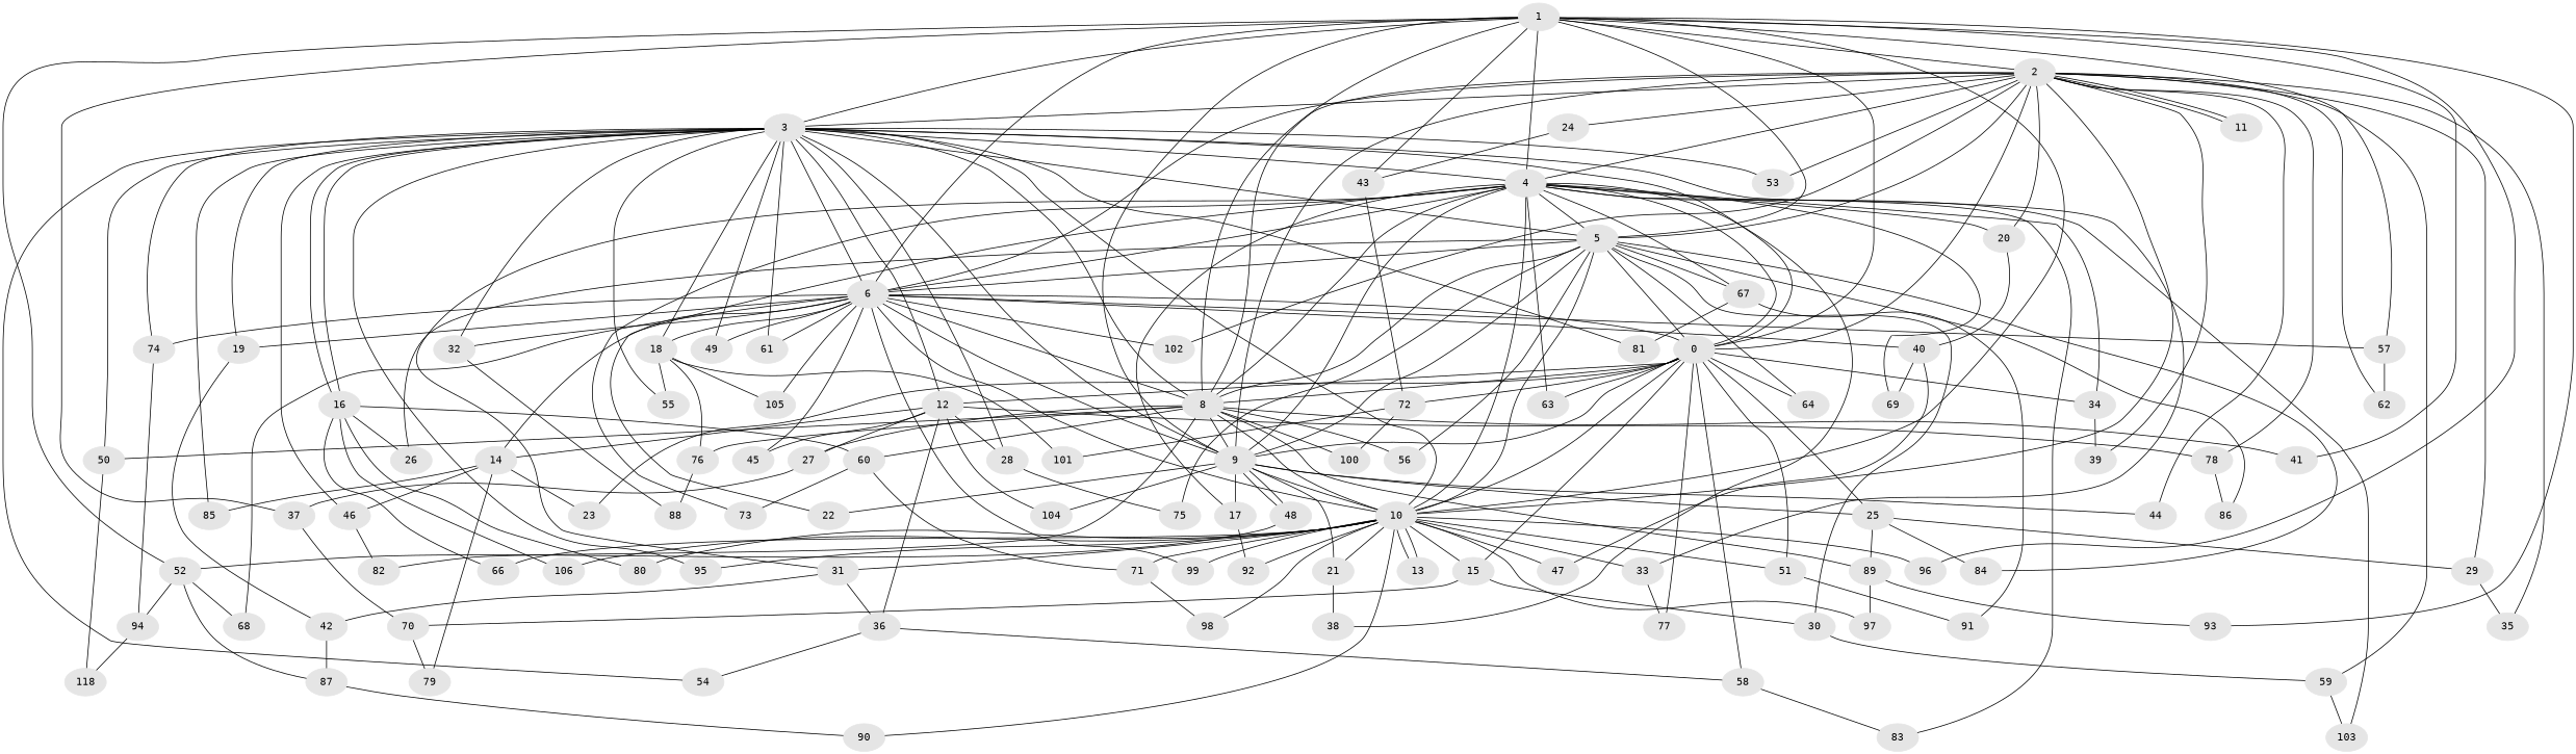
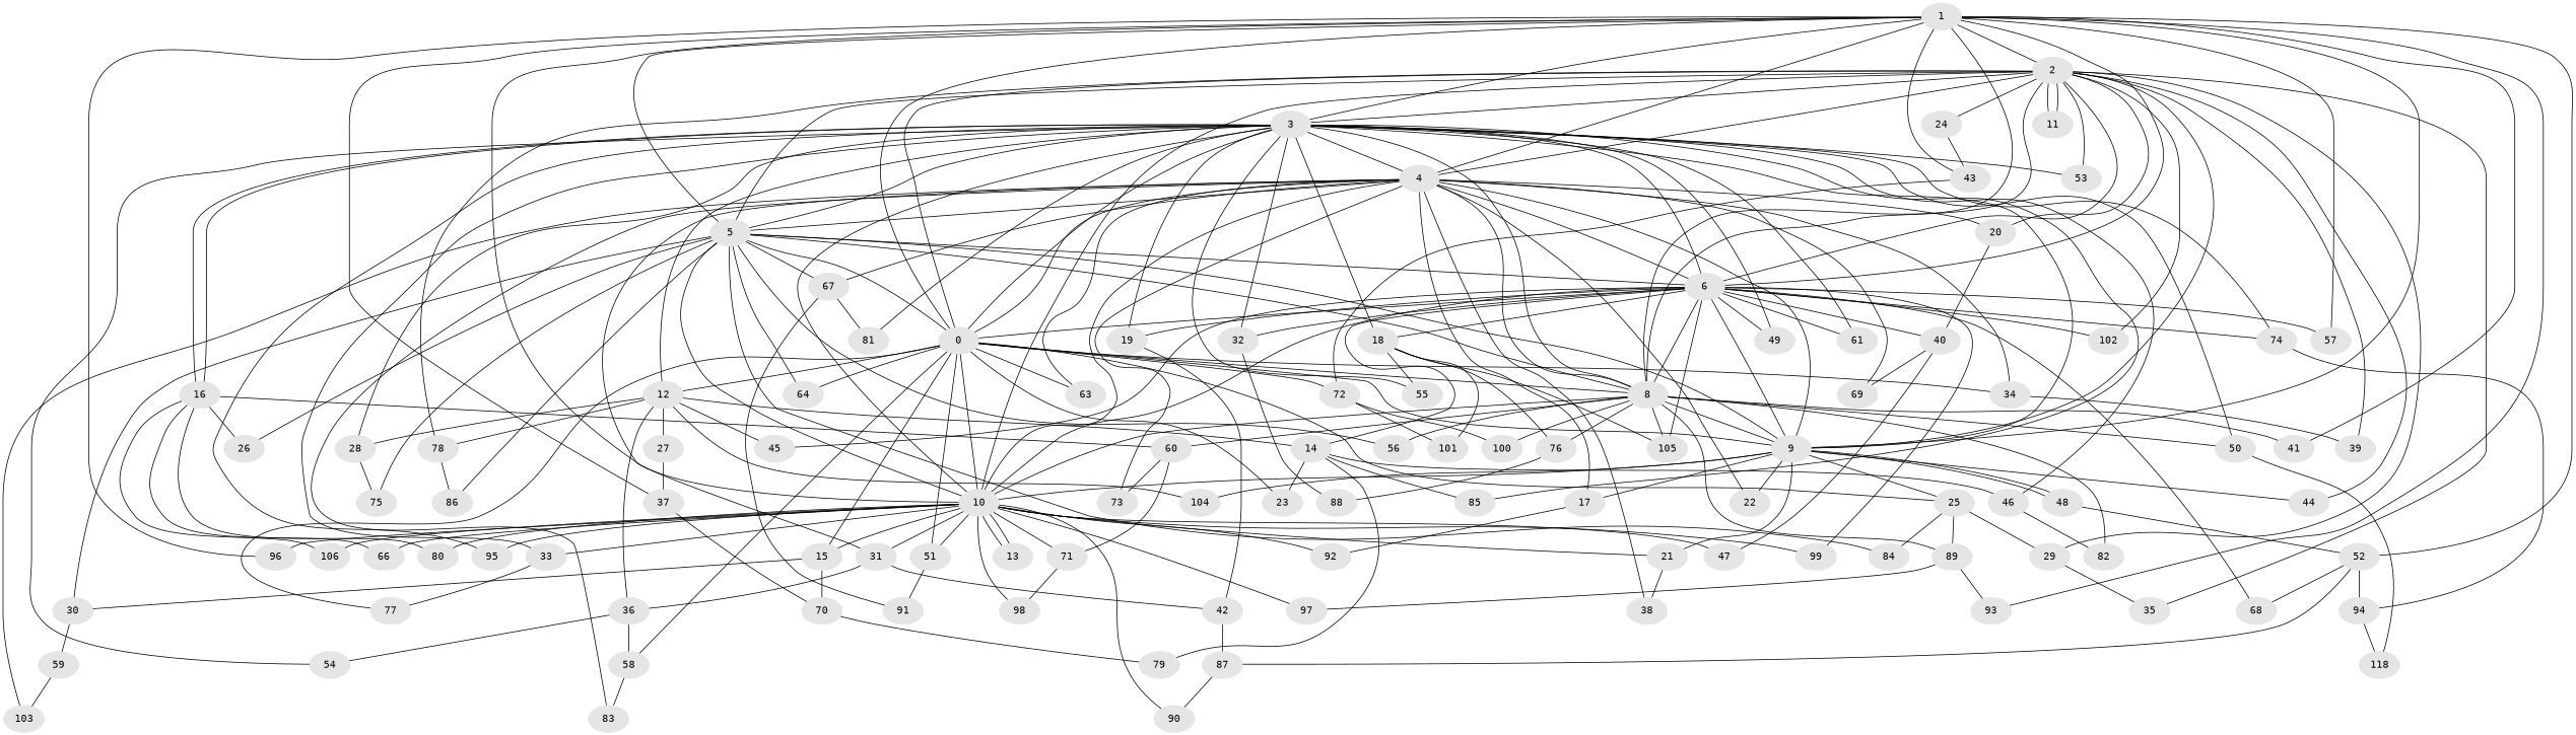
  graph {
    fontname="DejaVu Sans Mono"
    node [color=gray90 fontname="DejaVu Sans Mono" style=filled]
    edge [fontname="DejaVu Sans Mono"]
    1
    2
    3
    4
    5
    6
    n7 [label=0]
    8
    9
    10
    37
    41
    43
    52
    57
    93
    96
    11
    20
    24
    29
    35
    39
    44
    53
    59
-   62
    78
    102
    12
    16
    18
    19
    28
    32
    33
    46
    49
    50
    54
    55
    61
    74
    81
    85
    95
    17
    22
    31
    34
    38
    63
    67
    69
    73
    83
    103
    26
    30
    56
    64
    75
    84
    86
    14
    40
    45
    68
    99
    105
    15
    23
    25
    51
    58
    72
    77
    27
    60
    76
    82
    89
    100
    21
    48
    104
    13
    47
    66
    71
    80
    90
    92
    97
    98
    106
    70
    87
    94
    36
    101
    42
    88
    n104 [label=118]
    91
    79
    1 -- 2
    1 -- 3
    1 -- 4
    1 -- 5
    1 -- 6
    1 -- n7
    1 -- 8
    1 -- 9
    1 -- 10
    1 -- 37
    1 -- 41
    1 -- 43
    1 -- 52
    1 -- 57
    1 -- 93
    1 -- 96
    2 -- 3
    2 -- 4
    2 -- 5
    2 -- 6
    2 -- n7
    2 -- 8
    2 -- 9
    2 -- 10
    2 -- 11
    2 -- 11
    2 -- 20
    2 -- 24
    2 -- 29
    2 -- 35
    2 -- 39
    2 -- 44
    2 -- 53
-   2 -- 59
-   2 -- 62
    2 -- 78
    2 -- 102
    3 -- 4
    3 -- 5
    3 -- 6
    3 -- n7
    3 -- 8
    3 -- 9
    3 -- 10
    3 -- 53
    3 -- 12
    3 -- 16
    3 -- 16
    3 -- 18
    3 -- 19
    3 -- 28
    3 -- 32
    3 -- 33
    3 -- 46
    3 -- 49
    3 -- 50
    3 -- 54
    3 -- 55
    3 -- 61
    3 -- 74
    3 -- 81
    3 -- 85
    3 -- 95
    4 -- 5
    4 -- 6
    4 -- n7
    4 -- 8
    4 -- 9
    4 -- 10
    4 -- 20
    4 -- 17
    4 -- 22
    4 -- 31
    4 -- 34
    4 -- 38
    4 -- 63
    4 -- 67
    4 -- 69
    4 -- 73
    4 -- 83
    4 -- 103
    5 -- 6
    5 -- n7
    5 -- 8
    5 -- 9
    5 -- 10
    5 -- 67
    5 -- 26
    5 -- 30
    5 -- 56
    5 -- 64
    5 -- 75
    5 -- 84
    5 -- 86
    6 -- n7
    6 -- 8
    6 -- 9
    6 -- 10
    6 -- 57
    6 -- 102
    6 -- 18
    6 -- 19
    6 -- 32
    6 -- 49
    6 -- 61
    6 -- 74
    6 -- 14
    6 -- 40
    6 -- 45
    6 -- 68
    6 -- 99
    6 -- 105
    n7 -- 8
    n7 -- 9
    n7 -- 10
    n7 -- 12
    n7 -- 34
    n7 -- 63
    n7 -- 64
    n7 -- 15
    n7 -- 23
    n7 -- 25
    n7 -- 51
    n7 -- 58
    n7 -- 72
    n7 -- 77
    8 -- 9
    8 -- 10
    8 -- 41
    8 -- 50
    8 -- 56
-   8 -- 27
+   8 -- 105
    8 -- 60
    8 -- 76
    8 -- 82
    8 -- 89
    8 -- 100
    9 -- 10
    9 -- 44
    9 -- 17
    9 -- 22
    9 -- 25
    9 -- 21
    9 -- 48
    9 -- 48
    9 -- 104
    10 -- 96
    10 -- 33
    10 -- 95
    10 -- 31
    10 -- 99
    10 -- 15
    10 -- 51
    10 -- 21
    10 -- 13
    10 -- 13
    10 -- 47
    10 -- 66
    10 -- 71
    10 -- 80
    10 -- 90
    10 -- 92
    10 -- 97
    10 -- 98
    10 -- 106
    37 -- 70
    43 -- 72
    52 -- 68
    52 -- 87
    52 -- 94
-   57 -- 62
    20 -- 40
    24 -- 43
    29 -- 35
    59 -- 103
    78 -- 86
    12 -- 78
    12 -- 28
    12 -- 14
    12 -- 45
    12 -- 27
    12 -- 104
    12 -- 36
    16 -- 26
    16 -- 60
    16 -- 66
    16 -- 80
    16 -- 106
    18 -- 55
    18 -- 105
    18 -- 76
    18 -- 101
    19 -- 42
    28 -- 75
    32 -- 88
    33 -- 77
    46 -- 82
    50 -- n104
    74 -- 94
    17 -- 92
    31 -- 36
    31 -- 42
    34 -- 39
    67 -- 81
    67 -- 91
    30 -- 59
    14 -- 46
    14 -- 85
    14 -- 23
    14 -- 79
    40 -- 69
    40 -- 47
    15 -- 30
    15 -- 70
    25 -- 29
    25 -- 84
    25 -- 89
    51 -- 91
    58 -- 83
    72 -- 100
    72 -- 101
    27 -- 37
    60 -- 73
    60 -- 71
    76 -- 88
    89 -- 93
    89 -- 97
    21 -- 38
    48 -- 52
    71 -- 98
    70 -- 79
    87 -- 90
    94 -- n104
    36 -- 54
    36 -- 58
    42 -- 87
  }
